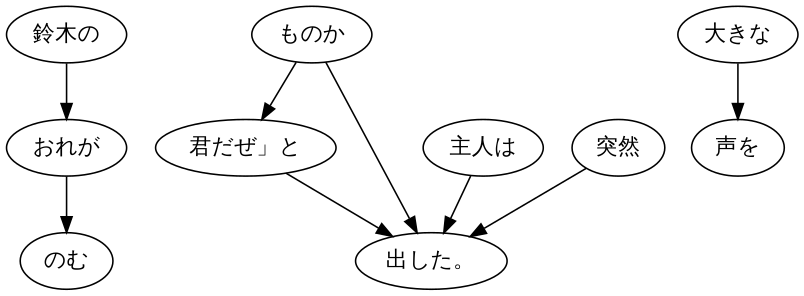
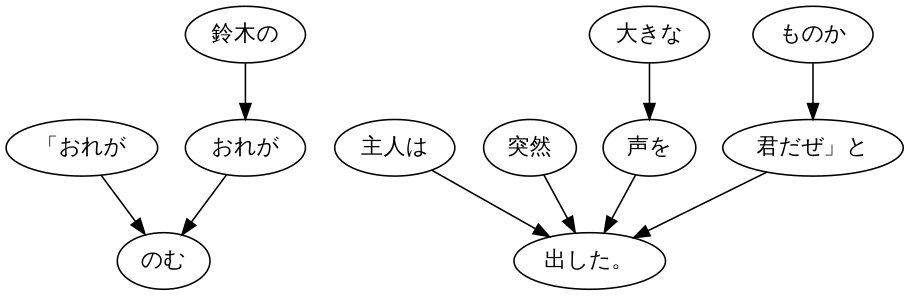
  digraph {
+   n1 [label="「おれが"]
    n2 [label="のむ"]
    n3 [label="鈴木の"]
    n4 [label="おれが"]
    n5 [label="君だぜ」と"]
    n6 [label="出した。"]
    n7 [label="ものか"]
    n8 [label="主人は"]
    n9 [label="突然"]
    n10 [label="大きな"]
    n11 [label="声を"]
+   n1 -> n2
    n3 -> n4
    n4 -> n2
    n5 -> n6
    n7 -> n5
    n8 -> n6
    n9 -> n6
    n10 -> n11
-   n7 -> n6
+   n11 -> n6
  }
